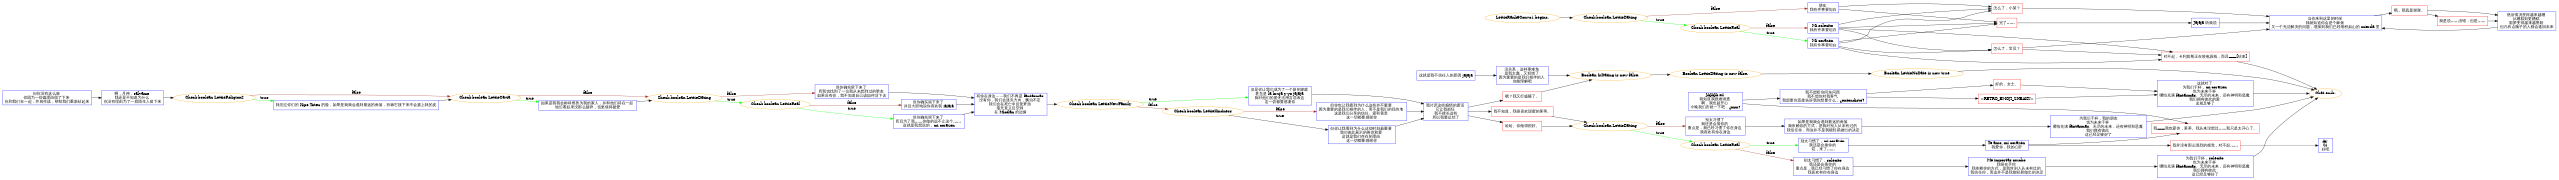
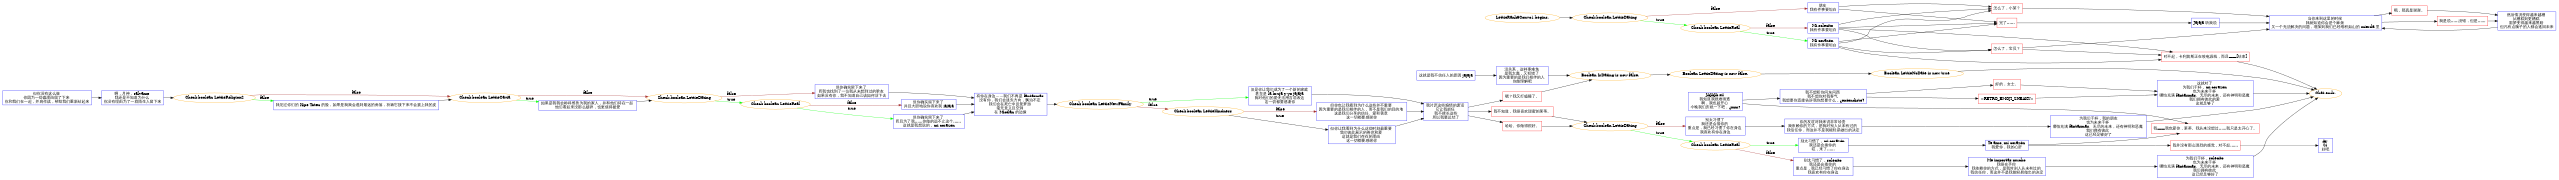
  digraph {
    rankdir=LR
    node [color=blue shape=box]
    "LettieRank6Convo1 begins." [color=orange shape=""]
    n2 [color=orange label="Check boolean LettieDating" shape=""]
    n3 [color=orange label="Check boolean LettieReal" shape=""]
    n4 [label="朋友 \n我有件事要坦白"]
    n5 [label="Mi corazón \n我有件事要坦白"]
    n6 [label="Mi solecito \n我有件事要坦白"]
    n7 [color=red label="怎么了，小莱？"]
    n8 [color=red label="完了……"]
    n9 [color=red label="对不起，卡利莫斯正在咬电源线，而且——[结束]"]
    n10 [color=red label="怎么了，宝贝？"]
    n11 [label="当你来到这里的时候 \n我就知道你会是个麻烦 \n又一个无法解决的问题，增加到我们已经堆积如山的 mierda 里"]
    n12 [label="Jajaja 听我说"]
    "Chat ends." [color=orange shape=""]
    n14 [color=red label="哦，那真是谢谢。"]
    n15 [color=red label="我是说……没错，但是……"]
    n16 [label="然后情况变得越来越糟 \n从糟糕到更糟糕 \n噩梦变得越来越黑暗 \n但凡有点脑子的人都会逃回未来"]
    n17 [label="但你没有这么做 \n你因为一些蠢理由留了下来 \n你和我们在一起，并肩作战，帮助我们重新站起来"]
    n18 [label="啊，月神，sálvame \n我还是不知道为什么 \n你没有理由为了一群陌生人留下来"]
    n19 [color=orange label="Check boolean LettieReligion2" shape=""]
    n20 [label="我见过你们的 Xipe Totec 的脸，如果是我我会逃到最远的角落，祈祷它接下来不会披上我的皮"]
    n21 [color=orange label="Check boolean LettieCavia" shape=""]
    n22 [label="如果是我我会称科维兽为我的家人，并和他们待在一起 \n他们看起来没那么破碎，也更值得被爱"]
    n23 [color=orange label="Check boolean LettieDating" shape=""]
    n24 [color=orange label="Check boolean LettieReal" shape=""]
    n25 [label="但你确实留下来了 \n而我也找到了一位我从未想到过的挚友 \n如果没有你，我不知道自己该如何活下去"]
    n26 [label="但你确实留下来了 \n而且为了我……你做的远不止这个…… \n这就是我想说的，mi corazón"]
    n27 [label="但你确实留下来了 \n并且大胆地说你喜欢我 jajaja"]
    n28 [label="有你在身边……我们不再是 fantasmas \n没有你，我们会迷失方向，飘泊不定 \n我们会在死亡中反复梦游 \n毫无意义且空洞 \n在 Mictlán 的边缘"]
    n29 [color=orange label="Check boolean LettieNewFamily" shape=""]
    n30 [label="但是你让我们成为了一个新的家庭 \n甚至是 la bruja y yo jajaja \n我对他们的爱无法用言语表达 \n这一切都要感谢你"]
    n31 [color=orange label="Check boolean LettieKindness" shape=""]
    n32 [label="我讨厌这些煽情的废话 \n它让我抓狂 \n我不擅长这些\n所以我要总结了"]
    n33 [label="但你让我看到为什么这些时刻最重要 \n我们彼此展示的善意和爱 \n这就是我们存在的理由 \n这一切都要感谢你"]
    n34 [label="但你也让我看到为什么这些并不重要 \n因为重要的是我们相伴的人，而不是我们的目的地 \n这是我们分享的信任、爱和善意 \n这一切都要感谢你"]
    n35 [color=red label="哈哈。你做得很好。"]
    n36 [color=red label="我不知道，我很喜欢甜蜜的莱蒂。"]
    n37 [color=red label="嗯？我又打瞌睡了。"]
    n38 [color=orange label="Check boolean LettieDating" shape=""]
    n39 [color=orange label="Boolean IsDating is now false." shape=""]
    n40 [color=orange label="Check boolean LettieReal" shape=""]
    n41 [label="别太习惯了 \n我还是会揍你的 \n重点是，我已经习惯了你在身边 \n我喜欢有你在身边"]
    n42 [color=orange label="Boolean LettieDating is now false." shape=""]
    n43 [label="别太习惯了，mi corazón \n我还是会揍你的 \n哎，来了……"]
    n44 [label="别太习惯了，solecito \n我还是会揍你的 \n重点是，我已经习惯了你在身边 \n我喜欢有你在身边"]
-   n45 [label="如果是我我会逃到最远的角落 \n我依赖你的方式，是我对别人从未有过的 \n我信任你，而这并不是我能轻易做出的决定"]
+   n45 [label="你的友谊对我来说非常珍贵 \n我依赖你的方式，是我对别人从未有过的 \n我信任你，而这并不是我能轻易做出的决定"]
    n46 [color=orange label="Boolean LettieNoDate is now true." shape=""]
    n47 [label="Te amo, mi corazón \n我爱你，我的心肝"]
    n48 [label="Me importas mucho \n我很在乎你 \n我依赖你的方式，是我对别人从未有过的 \n我信任你，而这并不是我能轻易做出的决定"]
    n49 [label="为我们干杯，我的朋友\n也为未来干杯 \n哪怕充满 fantasmas、无尽的未来，还有神明和恶魔 \n我们拥有彼此 \n这已经足够好了"]
    n50 [color=red label="我并没有那么强烈的感觉，对不起……"]
    n51 [color=red label="我——我也爱你，莱蒂。我从来没想过……我只是太开心了。"]
    n52 [label="为我们干杯，solecito \n也为未来干杯 \n哪怕充满 fantasmas、无尽的未来，还有神明和恶魔 \n我们拥有彼此 \n这已经足够好了"]
    n53 [label="Ay \nSí \n好吧"]
    n54 [label="JAJAJA síí \n我知道我很难猜透 \n啊，我也超开心 \n今晚我们庆祝一下吧，¿mm?"]
    n55 [label="我不想听你问东问西 \n我不想你对我客气 \n我想要你直接告诉我你想要什么，¿entendiste?"]
    n56 [label="这就是我不信任人的原因 jajaja"]
    n57 [label="没关系，这种事难免 \n是我太蠢，又犯错了 \n因为重要的是我们相伴的人 \n你能理解吧"]
    n58 [color=red label="好的，女士。"]
    n59 [color=red label="<RETRO_EMOJI_SNEAKY>"]
    n60 [label="这就对了 \n为我们干杯，mi corazón \n也为未来干杯 \n哪怕充满 fantasmas、无尽的未来，还有神明和恶魔 \n我们拥有彼此的爱 \n这就足够了"]
    "LettieRank6Convo1 begins." -> n2
    n2 -> n3 [color=green label=true]
    n2 -> n4 [color=brown label=false]
    n3 -> n5 [color=green label=true]
    n3 -> n6 [color=brown label=false]
    n4 -> n7
    n4 -> n8
    n5 -> n7
    n5 -> n8
    n5 -> n9
    n5 -> n10
    n6 -> n7
    n6 -> n8
    n6 -> n9
    n6 -> n10
    n7 -> n11
    n8 -> n12
    n9 -> "Chat ends."
    n10 -> n9
    n10 -> n11
    n11 -> n14
-   n14 -> n15
+   n11 -> n15
    n12 -> n11
    n14 -> n16
    n15 -> n16
    n16 -> n11
    n17 -> n18
    n18 -> n19
-   n19 -> n20 [color=green label=true]
+   n19 -> n20 [color=green label=false]
    n19 -> n21 [color=brown label=false]
    n20 -> n21
    n21 -> n22 [color=green label=true]
    n21 -> n23 [color=brown label=false]
    n22 -> n23
    n23 -> n24 [color=green label=true]
    n23 -> n25 [color=brown label=false]
    n24 -> n26 [color=green label=true]
    n24 -> n27 [color=brown label=false]
    n25 -> n28
    n26 -> n28
    n27 -> n28
    n28 -> n29
    n29 -> n30 [color=green label=true]
    n29 -> n31 [color=brown label=false]
    n30 -> n32
    n31 -> n33 [color=black label=true]
    n31 -> n34 [color=brown label=false]
    n32 -> n35
    n32 -> n36
    n32 -> n37
    n33 -> n32
    n34 -> n32
    n35 -> n38
    n36 -> n38
    n37 -> n39
    n38 -> n40 [color=green label=true]
    n38 -> n41 [color=brown label=false]
    n39 -> n42
    n40 -> n43 [color=green label=true]
    n40 -> n44 [color=brown label=false]
    n41 -> n45
    n42 -> n46
    n43 -> n47
    n44 -> n48
    n45 -> n49
    n46 -> "Chat ends."
    n47 -> n50
    n47 -> n51
    n48 -> n52
    n49 -> "Chat ends."
    n50 -> n53
    n52 -> "Chat ends."
    n54 -> n51
    n54 -> n55
    n55 -> n58
    n55 -> n59
    n56 -> n57
    n57 -> n39
    n58 -> n60
    n59 -> n60
    n60 -> "Chat ends."
  }
